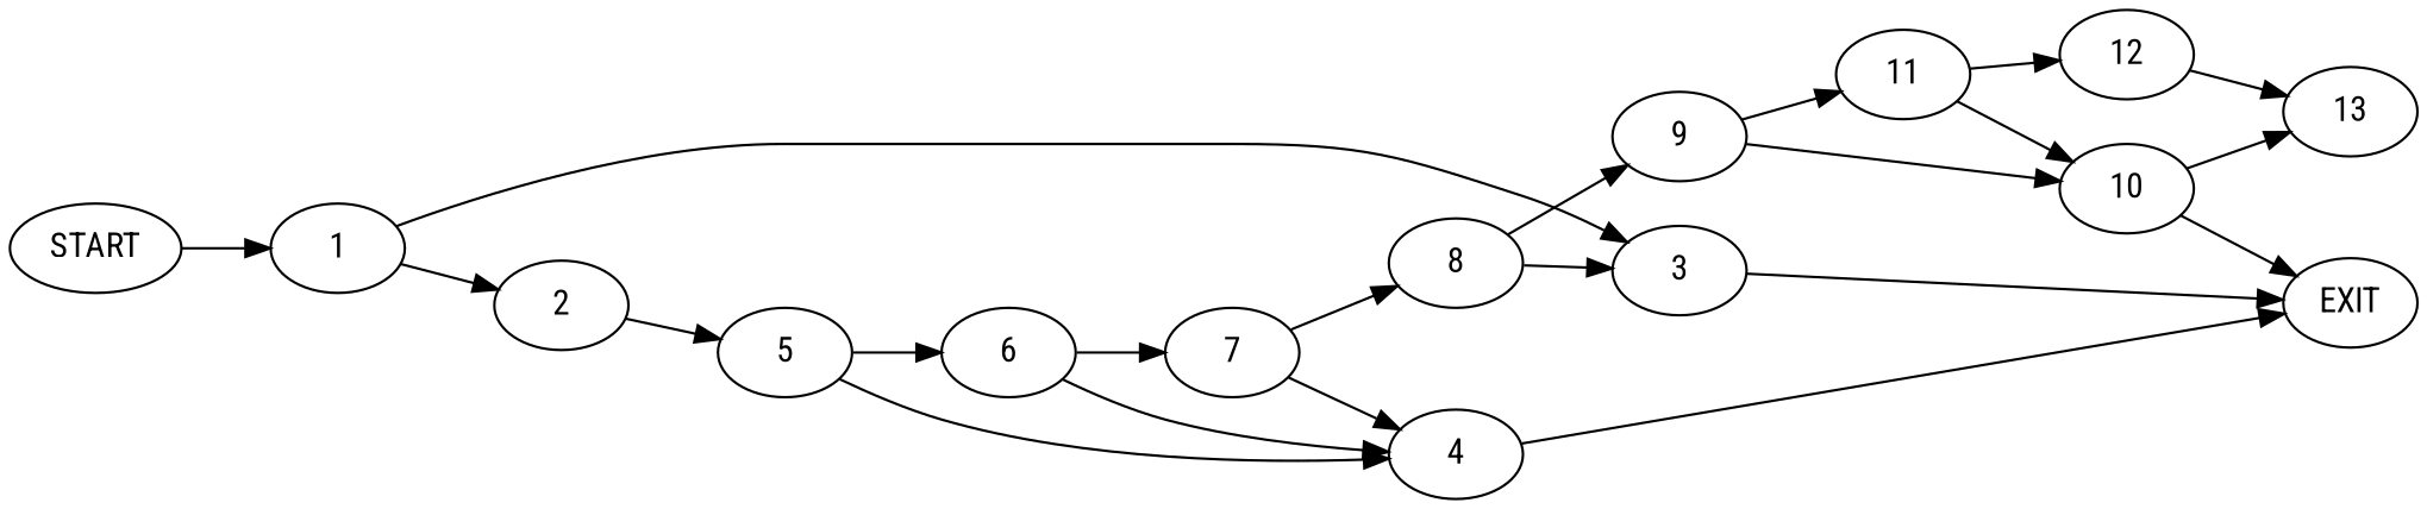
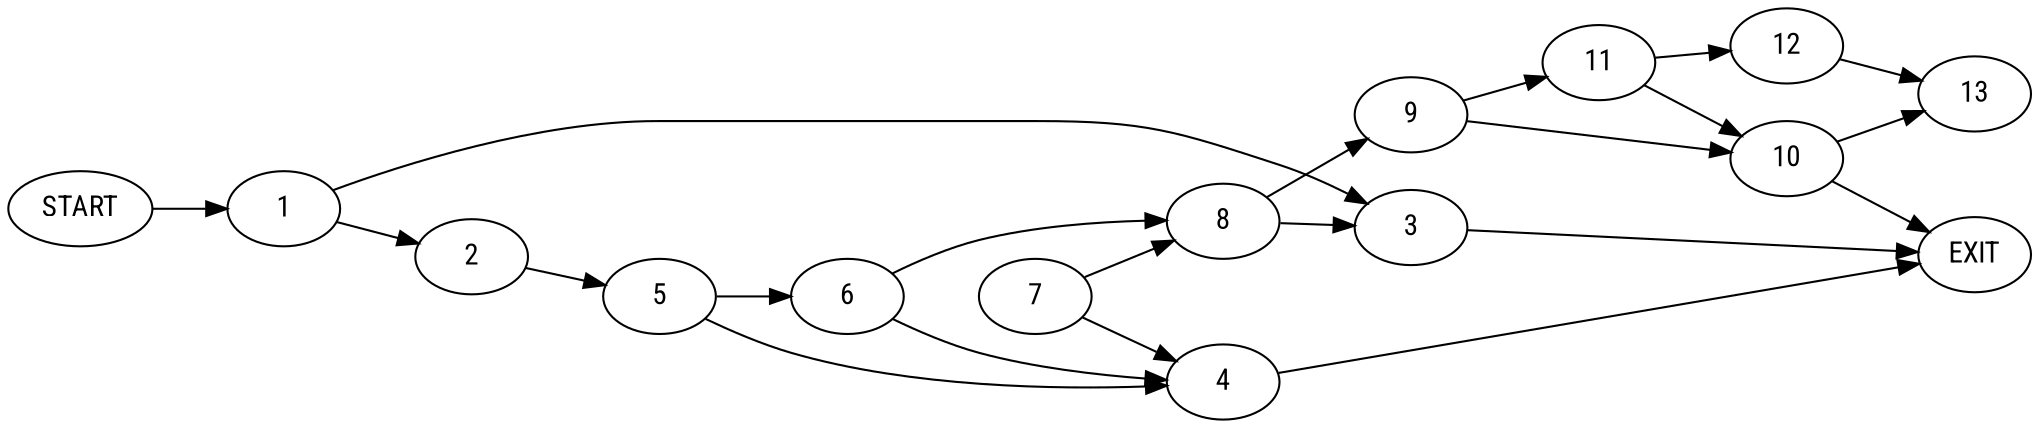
  digraph {
    fontname="Roboto Condensed"
    rankdir=LR
    node [fontname="Roboto Condensed"]
    edge [fontname="Roboto Condensed"]
    n1 [label=START]
    1
    2
    3
    n5 [label=EXIT]
    5
    4
    6
    7
    8
    9
    10
    11
    13
    12
    n1 -> 1
    1 -> 2
    1 -> 3
    2 -> 5
    3 -> n5
    5 -> 4
    5 -> 6
    4 -> n5
    6 -> 4
-   6 -> 7
+   6 -> 8
    7 -> 4
    7 -> 8
    8 -> 3
    8 -> 9
    9 -> 10
    9 -> 11
    10 -> n5
    10 -> 13
    11 -> 10
    11 -> 12
    12 -> 13
  }
